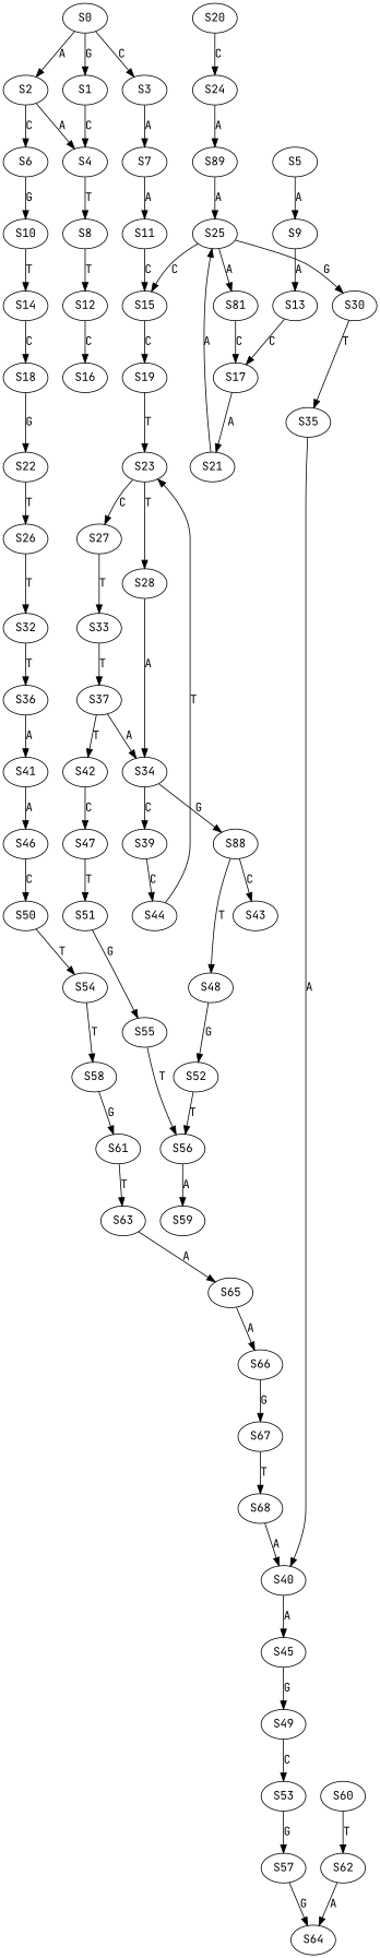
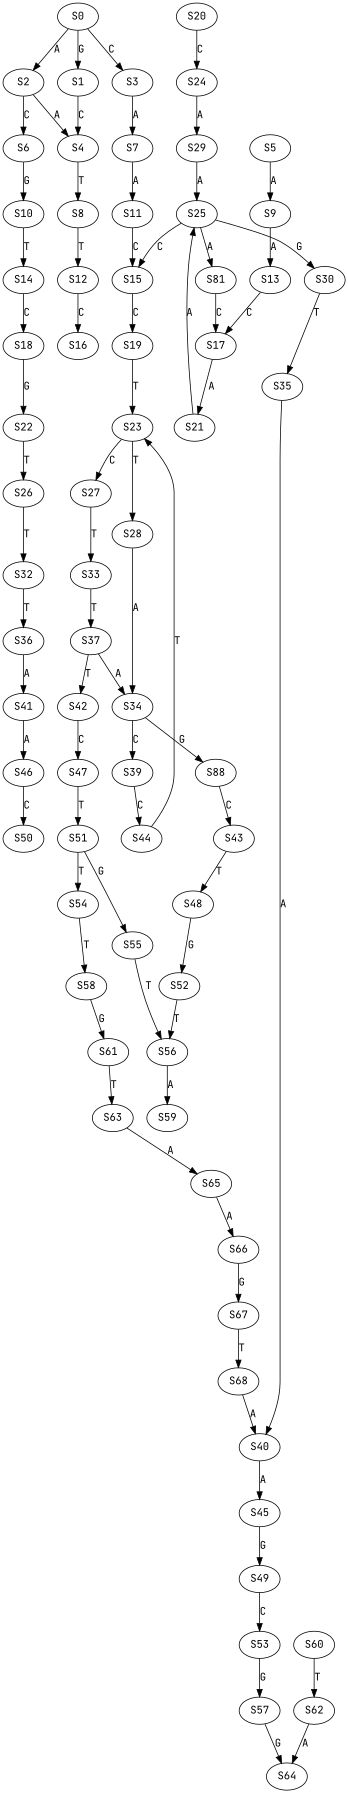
  strict digraph {
    fontname="JetBrains Mono"
    node [fontname="JetBrains Mono"]
    edge [fontname="JetBrains Mono"]
    S0
    S1
    S2
    S3
    S4
    S6
    S7
    S8
    S5
    S9
    S10
    S11
    S12
    S13
    S14
    S15
    S16
    S17
    S18
    S19
    S21
    S22
    S23
    S20
    S24
    S25
    S26
    S27
    S28
-   S29 [label=S89]
+   S29
    S30
    n32 [label=S81]
    S32
    S33
    S34
    S35
    S36
    S37
    n39 [label=S88]
    S39
    S40
    S41
    S42
    S43
    S44
    S45
    S46
    S47
    S48
    S49
    S50
    S51
    S52
    S53
    S54
    S55
    S56
    S57
    S58
    S59
    S64
    S61
    S60
    S62
    S63
    S65
    S66
    S67
    S68
    S0 -> S1 [label=G]
    S0 -> S2 [label=A]
    S0 -> S3 [label=C]
    S1 -> S4 [label=C]
    S2 -> S4 [label=A]
    S2 -> S6 [label=C]
    S3 -> S7 [label=A]
    S4 -> S8 [label=T]
    S6 -> S10 [label=G]
    S7 -> S11 [label=A]
    S8 -> S12 [label=T]
    S5 -> S9 [label=A]
    S9 -> S13 [label=A]
    S10 -> S14 [label=T]
    S11 -> S15 [label=C]
    S12 -> S16 [label=C]
    S13 -> S17 [label=C]
    S14 -> S18 [label=C]
    S15 -> S19 [label=C]
    S17 -> S21 [label=A]
    S18 -> S22 [label=G]
    S19 -> S23 [label=T]
    S21 -> S25 [label=A]
    S22 -> S26 [label=T]
    S23 -> S27 [label=C]
    S23 -> S28 [label=T]
    S20 -> S24 [label=C]
    S24 -> S29 [label=A]
    S25 -> S15 [label=C]
    S25 -> S30 [label=G]
    S25 -> n32 [label=A]
    S26 -> S32 [label=T]
    S27 -> S33 [label=T]
    S28 -> S34 [label=A]
    S29 -> S25 [label=A]
    S30 -> S35 [label=T]
    n32 -> S17 [label=C]
    S32 -> S36 [label=T]
    S33 -> S37 [label=T]
    S34 -> n39 [label=G]
    S34 -> S39 [label=C]
    S35 -> S40 [label=A]
    S36 -> S41 [label=A]
    S37 -> S34 [label=A]
    S37 -> S42 [label=T]
    n39 -> S43 [label=C]
    S39 -> S44 [label=C]
    S40 -> S45 [label=A]
    S41 -> S46 [label=A]
    S42 -> S47 [label=C]
-   n39 -> S48 [label=T]
+   S43 -> S48 [label=T]
    S44 -> S23 [label=T]
    S45 -> S49 [label=G]
    S46 -> S50 [label=C]
    S47 -> S51 [label=T]
    S48 -> S52 [label=G]
    S49 -> S53 [label=C]
-   S50 -> S54 [label=T]
+   S51 -> S54 [label=T]
    S51 -> S55 [label=G]
    S52 -> S56 [label=T]
    S53 -> S57 [label=G]
    S54 -> S58 [label=T]
    S55 -> S56 [label=T]
    S56 -> S59 [label=A]
    S57 -> S64 [label=G]
    S58 -> S61 [label=G]
    S61 -> S63 [label=T]
    S60 -> S62 [label=T]
    S62 -> S64 [label=A]
    S63 -> S65 [label=A]
    S65 -> S66 [label=A]
    S66 -> S67 [label=G]
    S67 -> S68 [label=T]
    S68 -> S40 [label=A]
  }
